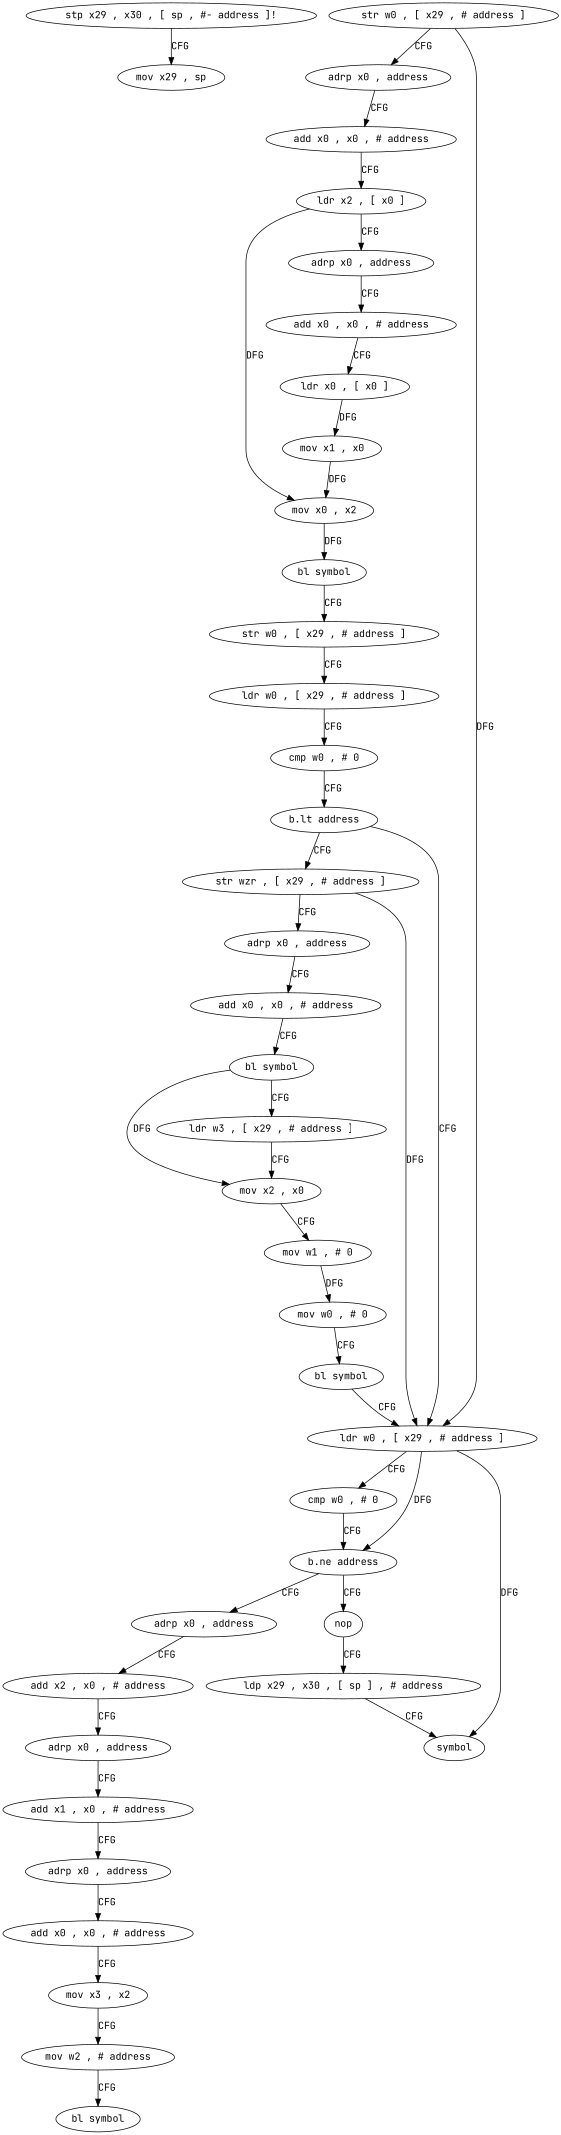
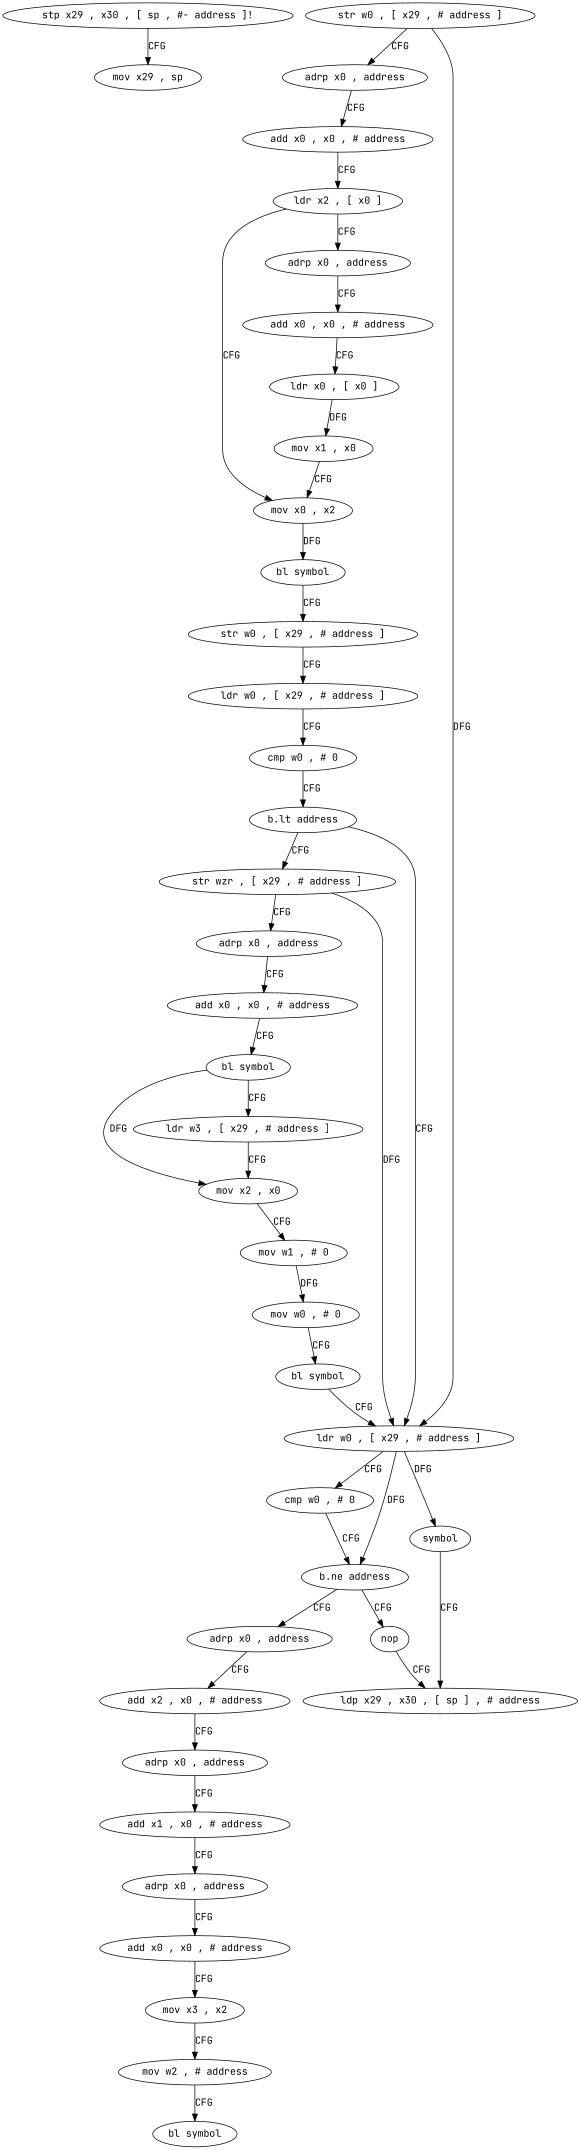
  digraph {
    fontname="JetBrains Mono"
    node [fontname="JetBrains Mono"]
    edge [fontname="JetBrains Mono"]
    n1 [label="stp x29 , x30 , [ sp , #- address ]!"]
    n2 [label="mov x29 , sp"]
    n3 [label="str w0 , [ x29 , # address ]"]
    n4 [label="adrp x0 , address"]
    n5 [label="ldr w0 , [ x29 , # address ]"]
    n6 [label="add x0 , x0 , # address"]
    n7 [label="cmp w0 , # 0"]
    n8 [label="b.ne address"]
    n9 [label=symbol]
    n10 [label="ldr x2 , [ x0 ]"]
    n11 [label="adrp x0 , address"]
    n12 [label="mov x0 , x2"]
    n13 [label="add x0 , x0 , # address"]
    n14 [label="bl symbol"]
    n15 [label="ldr x0 , [ x0 ]"]
    n16 [label="mov x1 , x0"]
    n17 [label="str w0 , [ x29 , # address ]"]
    n18 [label="ldr w0 , [ x29 , # address ]"]
    n19 [label="cmp w0 , # 0"]
    n20 [label="b.lt address"]
    n21 [label="str wzr , [ x29 , # address ]"]
    n22 [label="adrp x0 , address"]
    n23 [label=nop]
    n24 [label="adrp x0 , address"]
    n25 [label="add x0 , x0 , # address"]
    n26 [label="ldp x29 , x30 , [ sp ] , # address"]
    n27 [label="add x2 , x0 , # address"]
    n28 [label="adrp x0 , address"]
    n29 [label="bl symbol"]
    n30 [label="ldr w3 , [ x29 , # address ]"]
    n31 [label="mov x2 , x0"]
    n32 [label="mov w1 , # 0"]
    n33 [label="mov w0 , # 0"]
    n34 [label="bl symbol"]
    n35 [label="add x1 , x0 , # address"]
    n36 [label="adrp x0 , address"]
    n37 [label="add x0 , x0 , # address"]
    n38 [label="mov x3 , x2"]
    n39 [label="mov w2 , # address"]
    n40 [label="bl symbol"]
    n1 -> n2 [label=CFG]
    n3 -> n4 [label=CFG]
    n3 -> n5 [label=DFG]
    n4 -> n6 [label=CFG]
    n5 -> n7 [label=CFG]
    n5 -> n8 [label=DFG]
    n5 -> n9 [label=DFG]
    n6 -> n10 [label=CFG]
    n7 -> n8 [label=CFG]
    n8 -> n23 [label=CFG]
    n8 -> n24 [label=CFG]
    n10 -> n11 [label=CFG]
-   n10 -> n12 [label=DFG]
+   n10 -> n12 [label=CFG]
    n11 -> n13 [label=CFG]
    n12 -> n14 [label=DFG]
    n13 -> n15 [label=CFG]
    n14 -> n17 [label=CFG]
    n15 -> n16 [label=DFG]
-   n16 -> n12 [label=DFG]
+   n16 -> n12 [label=CFG]
    n17 -> n18 [label=CFG]
    n18 -> n19 [label=CFG]
    n19 -> n20 [label=CFG]
    n20 -> n5 [label=CFG]
    n20 -> n21 [label=CFG]
    n21 -> n5 [label=DFG]
    n21 -> n22 [label=CFG]
    n22 -> n25 [label=CFG]
    n23 -> n26 [label=CFG]
    n24 -> n27 [label=CFG]
    n25 -> n29 [label=CFG]
-   n26 -> n9 [label=CFG]
+   n9 -> n26 [label=CFG]
    n27 -> n28 [label=CFG]
    n28 -> n35 [label=CFG]
    n29 -> n30 [label=CFG]
    n29 -> n31 [label=DFG]
    n30 -> n31 [label=CFG]
    n31 -> n32 [label=CFG]
    n32 -> n33 [label=DFG]
    n33 -> n34 [label=CFG]
    n34 -> n5 [label=CFG]
    n35 -> n36 [label=CFG]
    n36 -> n37 [label=CFG]
    n37 -> n38 [label=CFG]
    n38 -> n39 [label=CFG]
    n39 -> n40 [label=CFG]
  }
